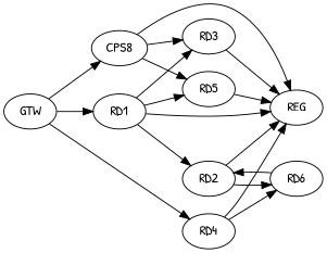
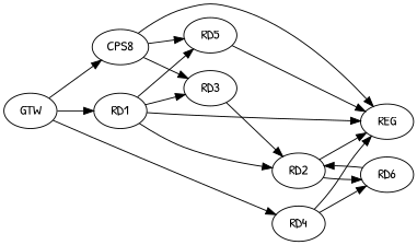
  strict digraph {
    fontname="Patrick Hand"
    rankdir=LR
    node [fontname="Patrick Hand"]
    edge [fontname="Patrick Hand"]
    n1 [label=RD1]
    n2 [label=RD2]
    n3 [label=RD3]
    n4 [label=RD5]
    n5 [label=REG]
    n6 [label=RD6]
    n7 [label=RD4]
    n8 [label=CPS8]
    n9 [label=GTW]
    n1 -> n2
    n1 -> n3
    n1 -> n4
    n1 -> n5
    n2 -> n5
    n2 -> n6
-   n3 -> n5
+   n3 -> n2
    n4 -> n5
    n6 -> n2
    n7 -> n5
    n7 -> n6
    n8 -> n3
    n8 -> n4
    n8 -> n5
    n9 -> n1
    n9 -> n7
    n9 -> n8
  }
